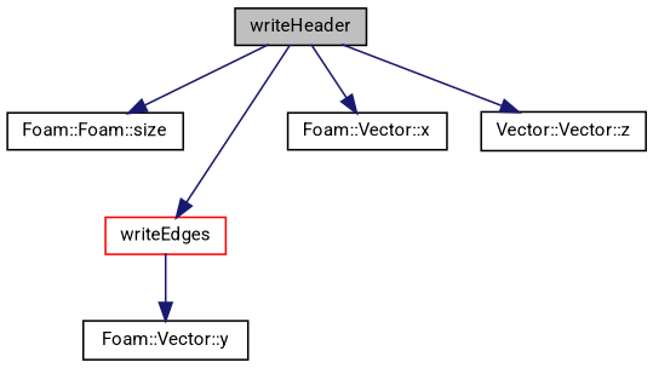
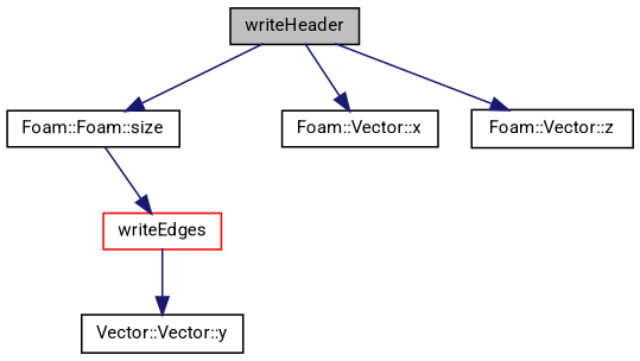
  digraph {
    fontname=Roboto
    rankdir=TB
    node [color=black fontname=Roboto fontsize=10 shape=record]
    edge [color=midnightblue fontname=Roboto fontsize=10 labelfontname=Helvetica labelfontsize=10 style=solid]
    n1 [fillcolor=grey75 fontcolor=black height=0.2 label=writeHeader style=filled width=0.4]
    n2 [height=0.2 label="Foam::Foam::size" width=0.4]
    n3 [color=red height=0.2 label=writeEdges width=0.4]
    n4 [height=0.2 label="Foam::Vector::x" width=0.4]
-   n5 [height=0.2 label="Vector::Vector::z" width=0.4]
-   n6 [height=0.2 label="Foam::Vector::y" width=0.4]
+   n5 [height=0.2 label="Foam::Vector::z" width=0.4]
+   n6 [height=0.2 label="Vector::Vector::y" width=0.4]
    n1 -> n2
-   n1 -> n3
+   n2 -> n3
    n1 -> n4
    n1 -> n5
    n3 -> n6
  }
